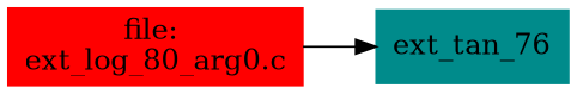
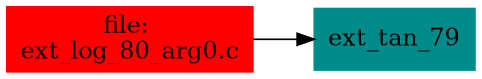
  digraph {
    rankdir=LR
    node [shape=box style=filled]
    n1 [color=red label="file: \next_log_80_arg0.c"]
-   n2 [color=cyan4 label=ext_tan_76]
+   n2 [color=cyan4 label=ext_tan_79]
    n1 -> n2
  }
